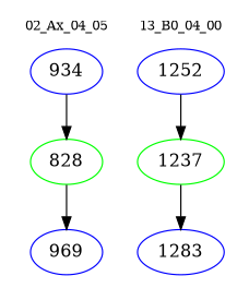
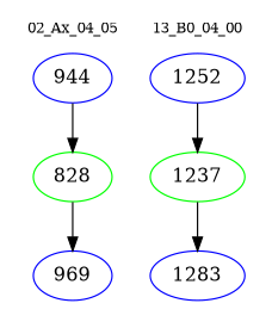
  digraph {
    node [color=blue]
    edge [color=black]
-   n1 [label=934]
+   n1 [label=944]
    n2 [color=green label=828]
    n3 [label=969]
    n4 [label=1252]
    n5 [color=green label=1237]
    n6 [label=1283]
    subgraph cluster_1 {
      color=white
      fontsize=10
      label="02_Ax_04_05"
      n1
      n2
      n3
    }
    subgraph cluster_2 {
      color=white
      fontsize=10
      label="13_B0_04_00"
      n4
      n5
      n6
    }
    n1 -> n2
    n2 -> n3
    n4 -> n5
    n5 -> n6
  }
